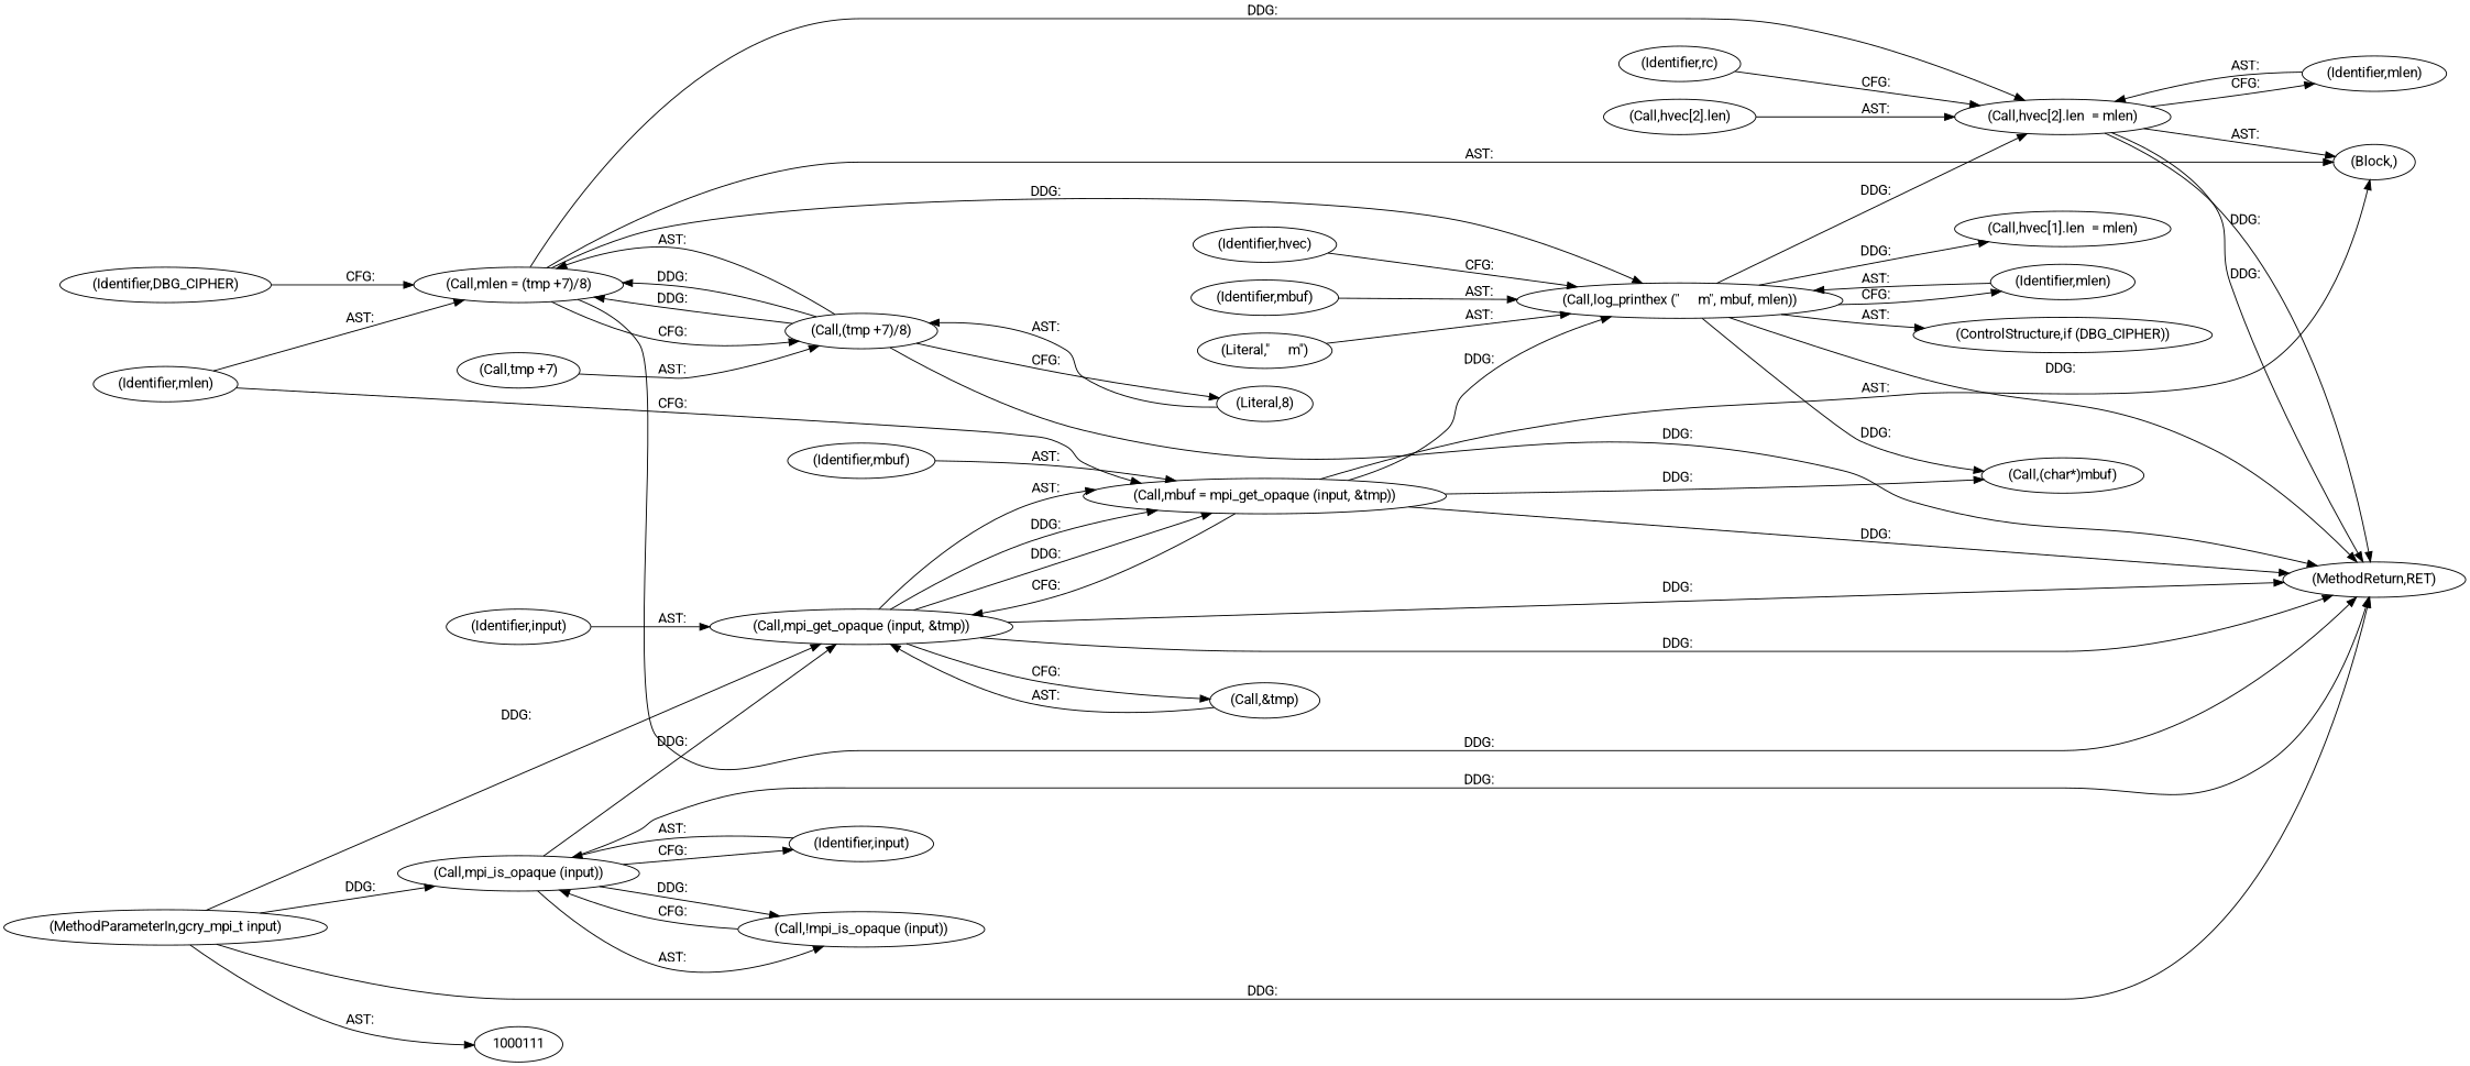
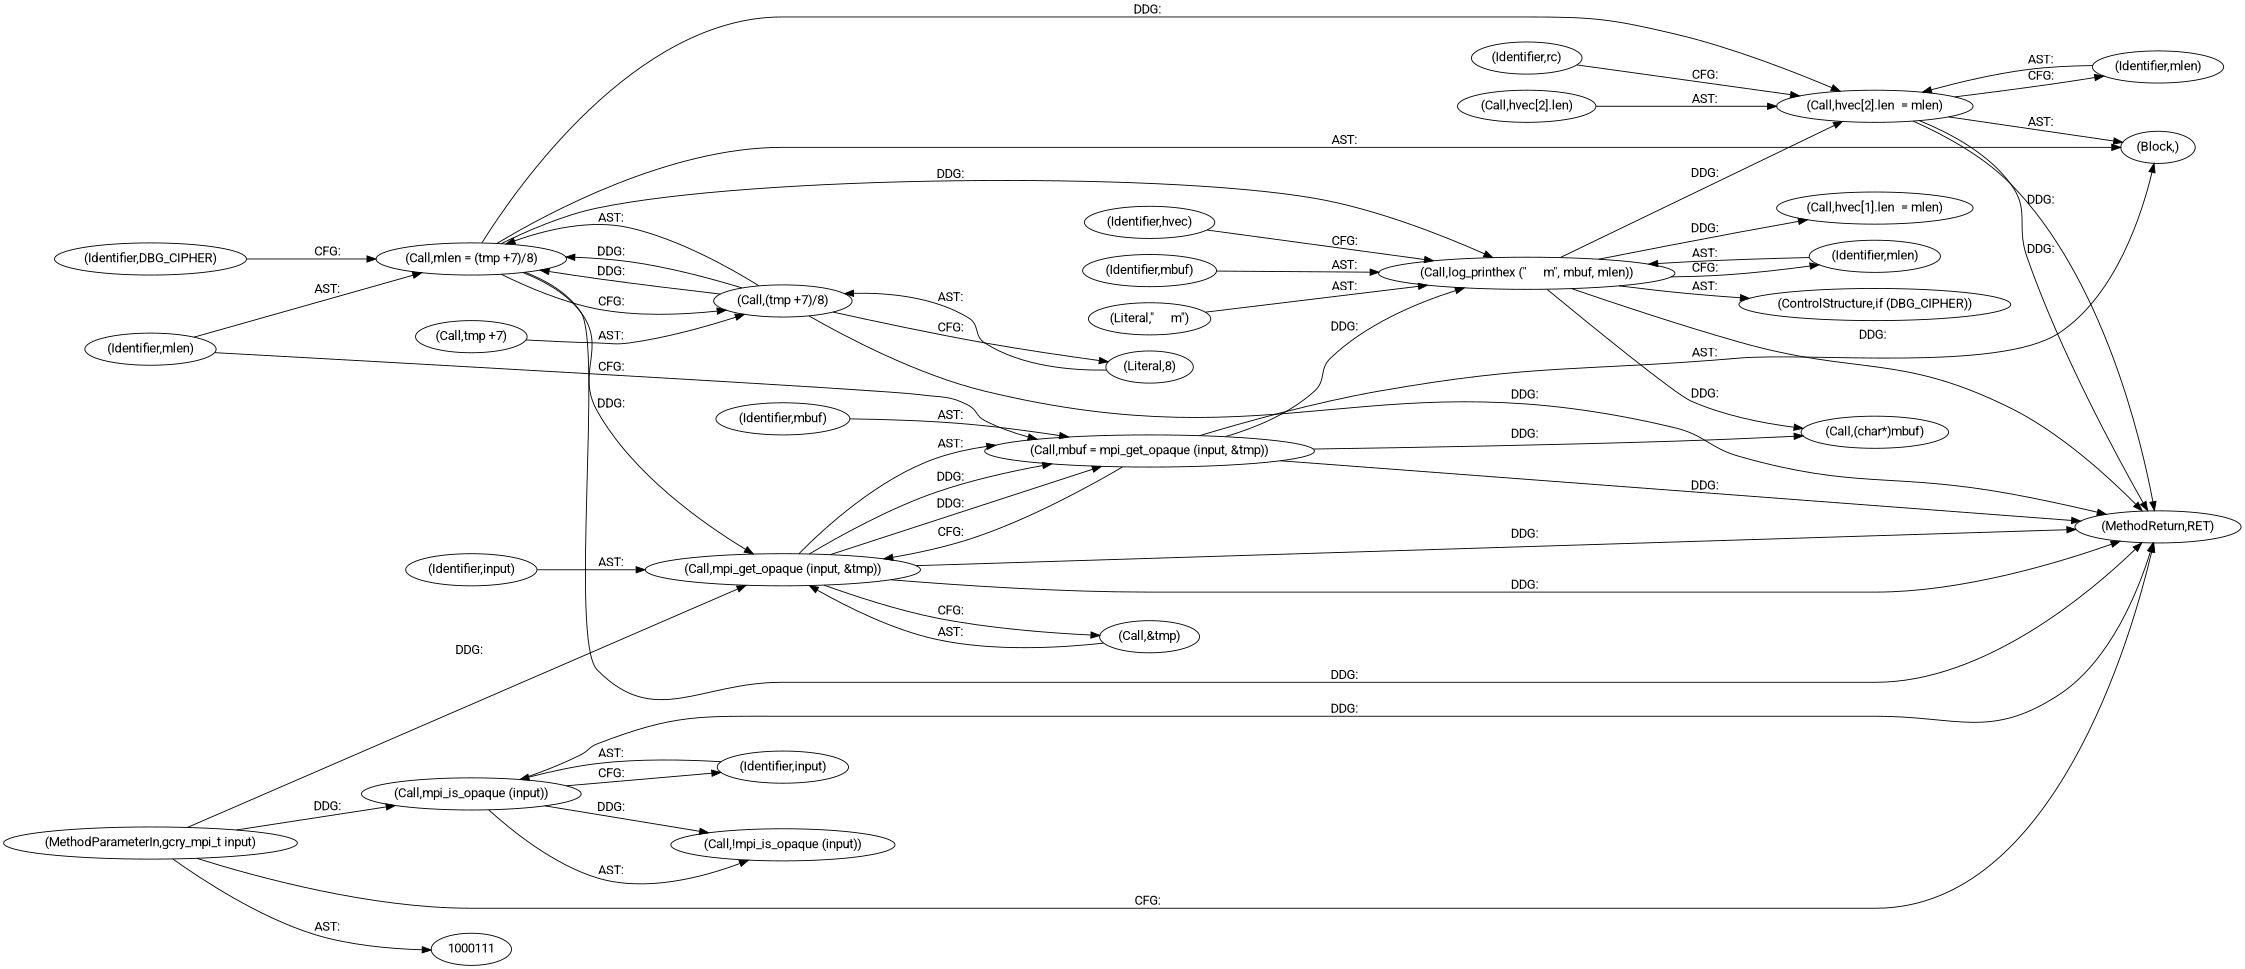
  digraph {
    fontname=Roboto
    rankdir=LR
    node [fontname=Roboto]
    edge [fontname=Roboto]
    n1 [label="(Call,hvec[2].len  = mlen)"]
    n2 [label="(MethodReturn,RET)"]
    n3 [label="(Block,)"]
    n4 [label="(Identifier,mlen)"]
    n5 [label="(Call,mlen = (tmp +7)/8)"]
    n6 [label="(Call,(tmp +7)/8)"]
    n7 [label="(Call,log_printhex (\"     m\", mbuf, mlen))"]
    n8 [label="(Literal,8)"]
    n9 [label="(Call,hvec[1].len  = mlen)"]
    n10 [label="(Identifier,mlen)"]
    n11 [label="(Call,(char*)mbuf)"]
    n12 [label="(ControlStructure,if (DBG_CIPHER))"]
    n13 [label="(Call,mbuf = mpi_get_opaque (input, &tmp))"]
    n14 [label="(Call,mpi_get_opaque (input, &tmp))"]
    n15 [label="(Call,&tmp)"]
    n16 [label="(Call,mpi_is_opaque (input))"]
    n17 [label="(Call,!mpi_is_opaque (input))"]
    n18 [label="(Identifier,input)"]
    n19 [label="(MethodParameterIn,gcry_mpi_t input)"]
    1000111
    n21 [label="(Identifier,hvec)"]
    n22 [label="(Identifier,mbuf)"]
    n23 [label="(Identifier,DBG_CIPHER)"]
    n24 [label="(Identifier,mbuf)"]
    n25 [label="(Identifier,mlen)"]
    n26 [label="(Identifier,rc)"]
    n27 [label="(Literal,\"     m\")"]
    n28 [label="(Identifier,input)"]
    n29 [label="(Call,hvec[2].len)"]
    n30 [label="(Call,tmp +7)"]
    n1 -> n2 [label="DDG: "]
    n1 -> n2 [label="DDG: "]
    n1 -> n3 [label="AST: "]
    n1 -> n4 [label="CFG: "]
    n4 -> n1 [label="AST: "]
    n5 -> n1 [label="DDG: "]
    n5 -> n2 [label="DDG: "]
    n5 -> n3 [label="AST: "]
    n5 -> n6 [label="CFG: "]
    n5 -> n7 [label="DDG: "]
    n6 -> n2 [label="DDG: "]
    n6 -> n5 [label="AST: "]
    n6 -> n5 [label="DDG: "]
    n6 -> n5 [label="DDG: "]
    n6 -> n8 [label="CFG: "]
    n7 -> n1 [label="DDG: "]
    n7 -> n2 [label="DDG: "]
    n7 -> n9 [label="DDG: "]
    n7 -> n10 [label="CFG: "]
    n7 -> n11 [label="DDG: "]
    n7 -> n12 [label="AST: "]
    n8 -> n6 [label="AST: "]
    n10 -> n7 [label="AST: "]
    n13 -> n2 [label="DDG: "]
    n13 -> n3 [label="AST: "]
    n13 -> n7 [label="DDG: "]
    n13 -> n11 [label="DDG: "]
    n13 -> n14 [label="CFG: "]
    n14 -> n2 [label="DDG: "]
    n14 -> n2 [label="DDG: "]
    n14 -> n13 [label="AST: "]
    n14 -> n13 [label="DDG: "]
    n14 -> n13 [label="DDG: "]
    n14 -> n15 [label="CFG: "]
    n15 -> n14 [label="AST: "]
    n16 -> n2 [label="DDG: "]
-   n16 -> n14 [label="DDG: "]
+   n5 -> n14 [label="DDG: "]
    n16 -> n17 [label="AST: "]
    n16 -> n17 [label="DDG: "]
    n16 -> n18 [label="CFG: "]
-   n17 -> n16 [label="CFG: "]
    n18 -> n16 [label="AST: "]
-   n19 -> n2 [label="DDG: "]
+   n19 -> n2 [label="CFG: "]
    n19 -> n14 [label="DDG: "]
    n19 -> n16 [label="DDG: "]
    n19 -> 1000111 [label="AST: "]
    n21 -> n7 [label="CFG: "]
    n22 -> n7 [label="AST: "]
    n23 -> n5 [label="CFG: "]
    n24 -> n13 [label="AST: "]
    n25 -> n5 [label="AST: "]
    n25 -> n13 [label="CFG: "]
    n26 -> n1 [label="CFG: "]
    n27 -> n7 [label="AST: "]
    n28 -> n14 [label="AST: "]
    n29 -> n1 [label="AST: "]
    n30 -> n6 [label="AST: "]
  }
